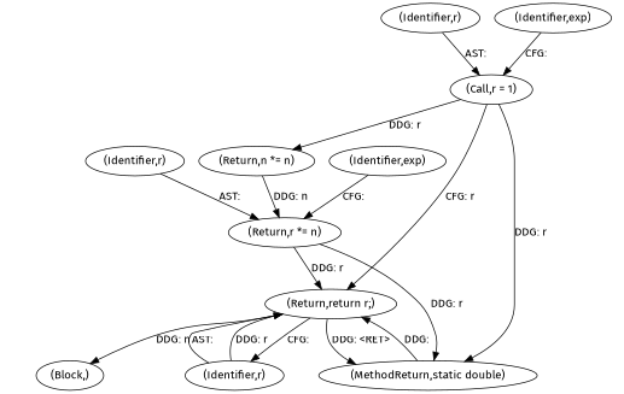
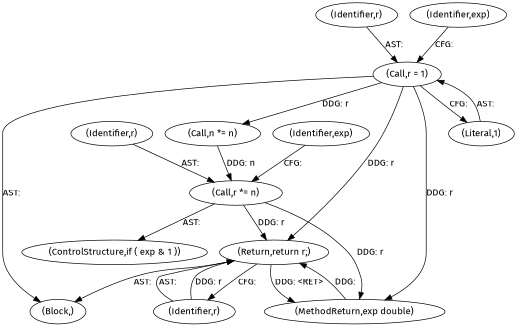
  digraph {
    fontname="Fira Sans"
    node [fontname="Fira Sans"]
    edge [fontname="Fira Sans"]
    n1 [label="(Call,r = 1)"]
    n2 [label="(Return,return r;)"]
+   n3 [label="(Literal,1)"]
    n4 [label="(Block,)"]
-   n5 [label="(MethodReturn,static double)"]
-   n6 [label="(Return,n *= n)"]
-   n7 [label="(Return,r *= n)"]
+   n5 [label="(MethodReturn,exp double)"]
+   n6 [label="(Call,n *= n)"]
+   n7 [label="(Call,r *= n)"]
+   n8 [label="(ControlStructure,if ( exp & 1 ))"]
    n9 [label="(Identifier,r)"]
    n10 [label="(Identifier,r)"]
    n11 [label="(Identifier,exp)"]
    n12 [label="(Identifier,exp)"]
    n13 [label="(Identifier,r)"]
-   n1 -> n2 [label="CFG: r"]
+   n1 -> n2 [label="DDG: r"]
+   n1 -> n3 [label="CFG: "]
+   n1 -> n4 [label="AST: "]
    n1 -> n5 [label="DDG: r"]
    n1 -> n6 [label="DDG: r"]
-   n2 -> n4 [label="DDG: n"]
+   n2 -> n4 [label="AST: "]
    n2 -> n5 [label="DDG: <RET>"]
    n2 -> n9 [label="CFG: "]
+   n3 -> n1 [label="AST: "]
    n5 -> n2 [label="DDG: "]
    n6 -> n7 [label="DDG: n"]
    n7 -> n2 [label="DDG: r"]
    n7 -> n5 [label="DDG: r"]
+   n7 -> n8 [label="AST: "]
    n9 -> n2 [label="AST: "]
    n9 -> n2 [label="DDG: r"]
    n10 -> n1 [label="AST: "]
    n11 -> n7 [label="CFG: "]
    n12 -> n1 [label="CFG: "]
    n13 -> n7 [label="AST: "]
  }
